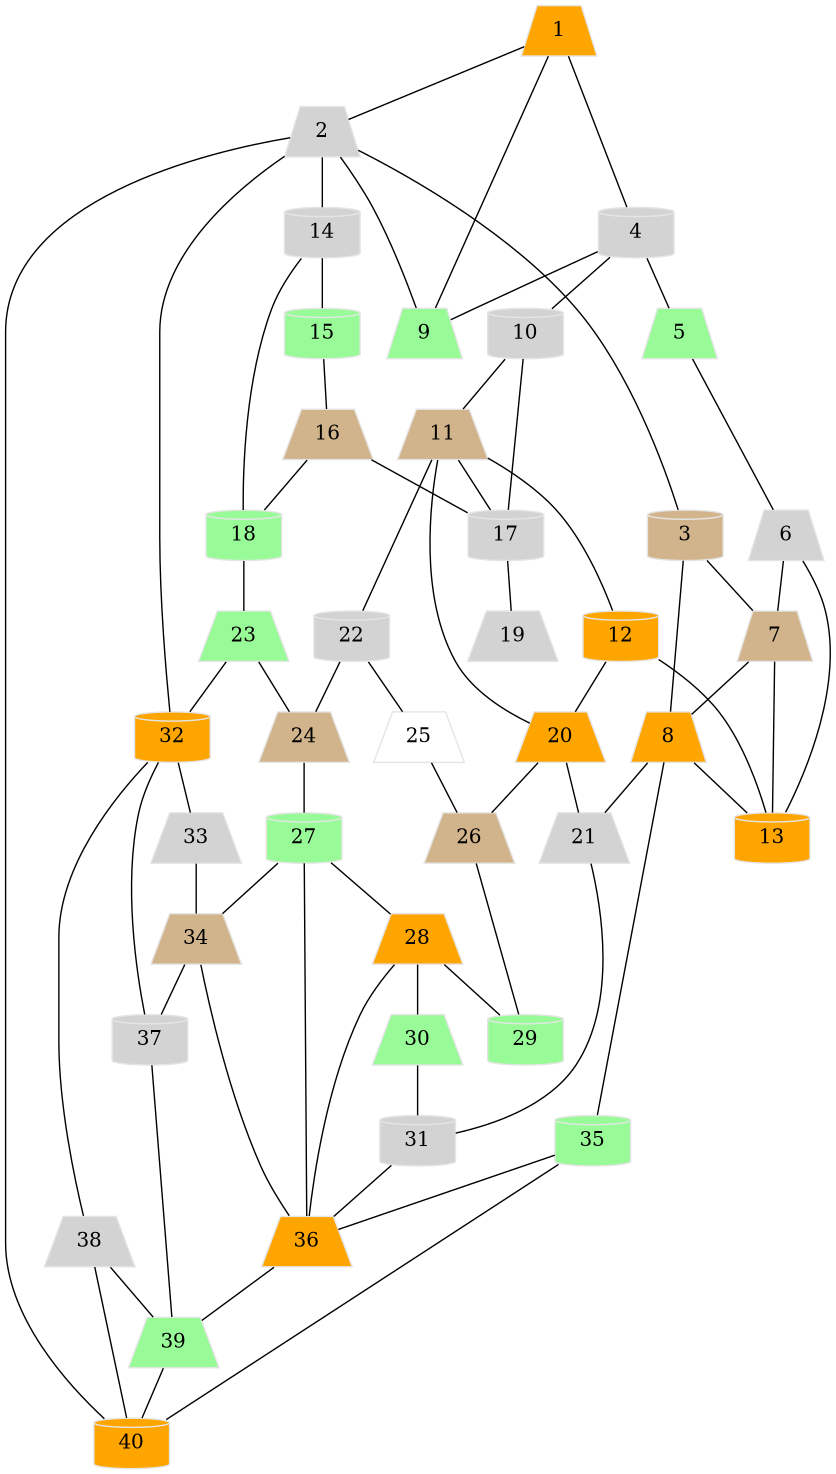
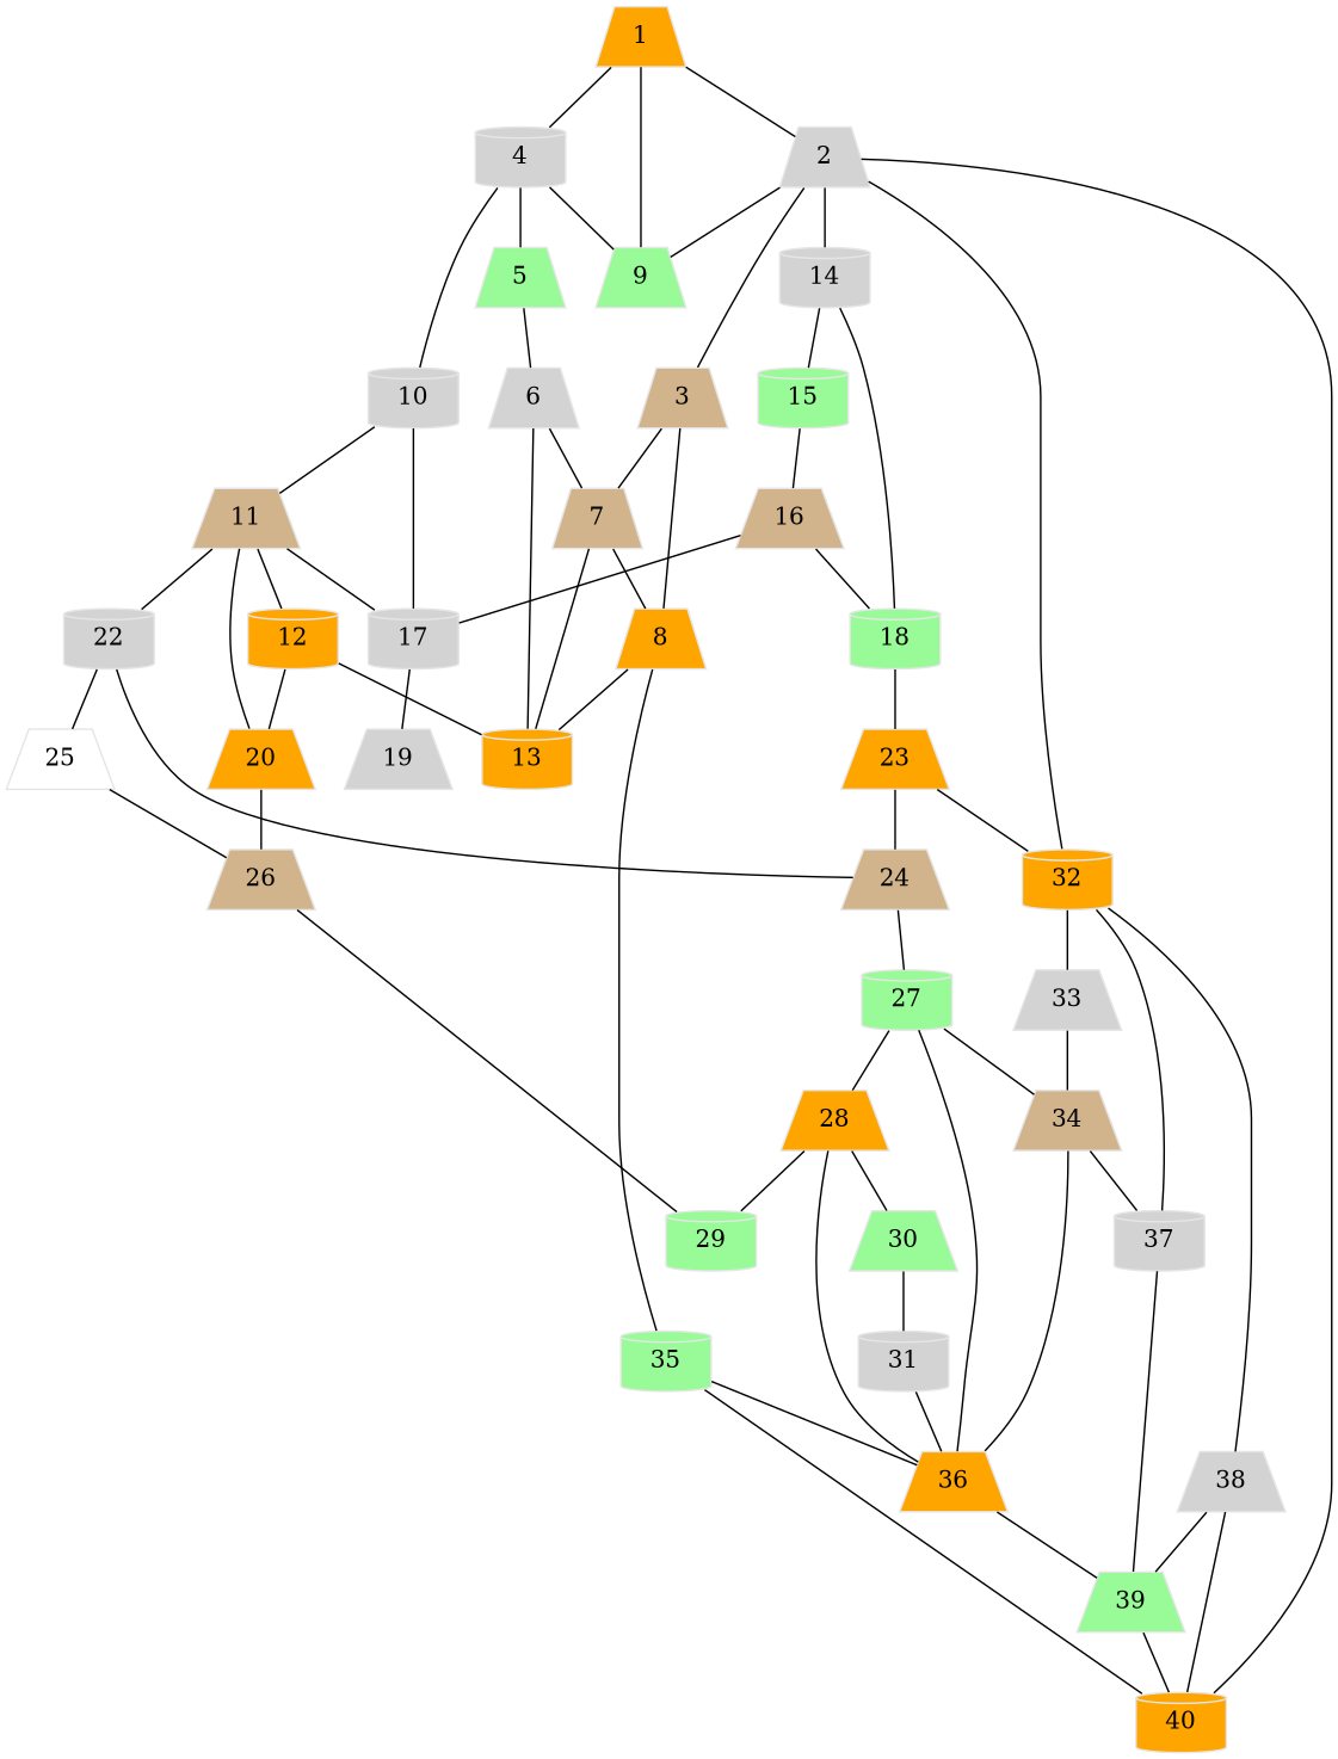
  graph {
    node [color=gray90 fillcolor=lightgrey shape=trapezium style=filled]
    edge [weight=1.0]
    1 [fillcolor=orange]
    2
    4 [shape=cylinder]
    9 [fillcolor=palegreen]
-   3 [fillcolor=tan shape=cylinder]
+   3 [fillcolor=tan]
    14 [shape=cylinder]
    32 [fillcolor=orange shape=cylinder]
    40 [fillcolor=orange shape=cylinder]
    5 [fillcolor=palegreen]
    10 [shape=cylinder]
    7 [fillcolor=tan]
    8 [fillcolor=orange]
    15 [fillcolor=palegreen shape=cylinder]
    18 [fillcolor=palegreen shape=cylinder]
    33
    37 [shape=cylinder]
    38
    13 [fillcolor=orange shape=cylinder]
-   21
    35 [fillcolor=palegreen shape=cylinder]
    6
    11 [fillcolor=tan]
    17 [shape=cylinder]
    31 [shape=cylinder]
    36 [fillcolor=orange]
    12 [fillcolor=orange shape=cylinder]
    20 [fillcolor=orange]
    22 [shape=cylinder]
    19
    26 [fillcolor=tan]
    24 [fillcolor=tan]
    25 [fillcolor=white]
    16 [fillcolor=tan]
-   23 [fillcolor=palegreen]
+   23 [fillcolor=orange]
    29 [fillcolor=palegreen shape=cylinder]
    27 [fillcolor=palegreen shape=cylinder]
    28 [fillcolor=orange]
    34 [fillcolor=tan]
    30 [fillcolor=palegreen]
    39 [fillcolor=palegreen]
    1 -- 2
    1 -- 4
    1 -- 9
    2 -- 9
    2 -- 3
    2 -- 14 [weight=2.0]
    2 -- 32
    2 -- 40
    4 -- 9
    4 -- 5 [weight=2.0]
    4 -- 10 [weight=2.0]
    3 -- 7
    3 -- 8
    14 -- 15 [weight=2.0]
    14 -- 18 [weight=2.0]
    32 -- 33 [weight=2.0]
    32 -- 37
    32 -- 38
    5 -- 6
    10 -- 11
    10 -- 17 [weight=2.0]
    7 -- 8
    7 -- 13
    8 -- 13
-   8 -- 21 [weight=2.0]
    8 -- 35 [weight=2.0]
    15 -- 16
    18 -- 23 [weight=2.0]
    33 -- 34
    37 -- 39
    38 -- 40
    38 -- 39
-   21 -- 31 [weight=2.0]
    35 -- 40
    35 -- 36
    6 -- 7
    6 -- 13
    11 -- 17
    11 -- 12
    11 -- 20
    11 -- 22 [weight=2.0]
    17 -- 19
    31 -- 36
    36 -- 39
    12 -- 13
    12 -- 20
-   20 -- 21 [weight=2.0]
    20 -- 26
    22 -- 24 [weight=2.0]
    22 -- 25 [weight=2.0]
    26 -- 29
    24 -- 27 [weight=2.0]
    25 -- 26
    16 -- 18
    16 -- 17 [weight=3.0]
    23 -- 32
    23 -- 24
    27 -- 36
    27 -- 28
    27 -- 34 [weight=2.0]
    28 -- 36
    28 -- 29 [weight=2.0]
    28 -- 30 [weight=2.0]
    34 -- 37
    34 -- 36
    30 -- 31 [weight=2.0]
    39 -- 40
  }
